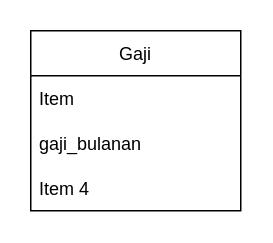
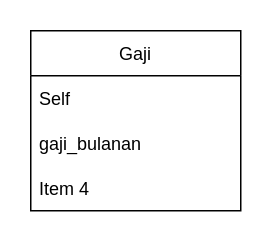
  <mxCell id="0" />
  <mxCell id="1" parent="0" />
  <mxCell id="2" value="Gaji" style="swimlane;fontStyle=0;childLayout=stackLayout;horizontal=1;startSize=30;horizontalStack=0;resizeParent=1;resizeParentMax=0;resizeLast=0;collapsible=1;marginBottom=0;" vertex="1" parent="1"><mxGeometry x="20" y="20" width="140" height="120" as="geometry" /></mxCell>
- <mxCell id="3" value="Item" style="text;strokeColor=none;fillColor=none;align=left;verticalAlign=middle;spacingLeft=4;spacingRight=4;overflow=hidden;points=[[0,0.5],[1,0.5]];portConstraint=eastwest;rotatable=0;" vertex="1" parent="2"><mxGeometry y="30" width="140" height="30" as="geometry" /></mxCell>
+ <mxCell id="3" value="Self" style="text;strokeColor=none;fillColor=none;align=left;verticalAlign=middle;spacingLeft=4;spacingRight=4;overflow=hidden;points=[[0,0.5],[1,0.5]];portConstraint=eastwest;rotatable=0;" vertex="1" parent="2"><mxGeometry y="30" width="140" height="30" as="geometry" /></mxCell>
  <mxCell id="4" value="gaji_bulanan" style="text;strokeColor=none;fillColor=none;align=left;verticalAlign=middle;spacingLeft=4;spacingRight=4;overflow=hidden;points=[[0,0.5],[1,0.5]];portConstraint=eastwest;rotatable=0;" vertex="1" parent="2"><mxGeometry y="60" width="140" height="30" as="geometry" /></mxCell>
  <mxCell id="5" value="Item 4" style="text;strokeColor=none;fillColor=none;align=left;verticalAlign=middle;spacingLeft=4;spacingRight=4;overflow=hidden;points=[[0,0.5],[1,0.5]];portConstraint=eastwest;rotatable=0;" vertex="1" parent="2"><mxGeometry y="90" width="140" height="30" as="geometry" /></mxCell>
